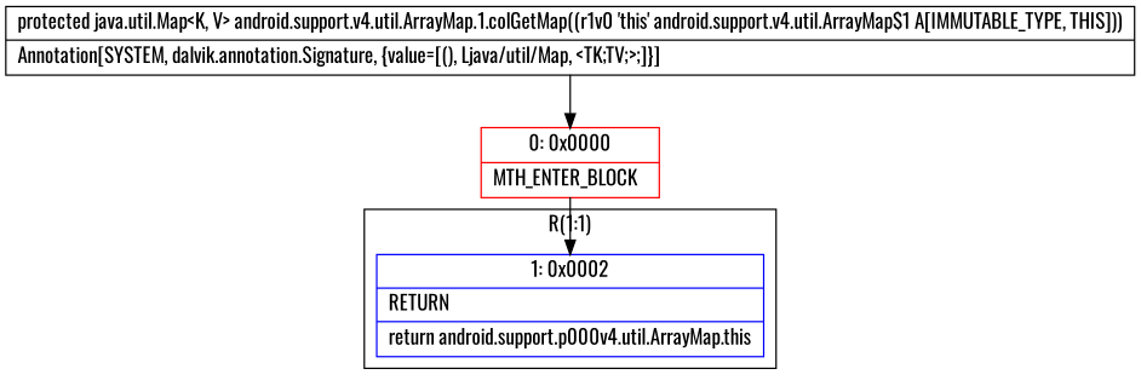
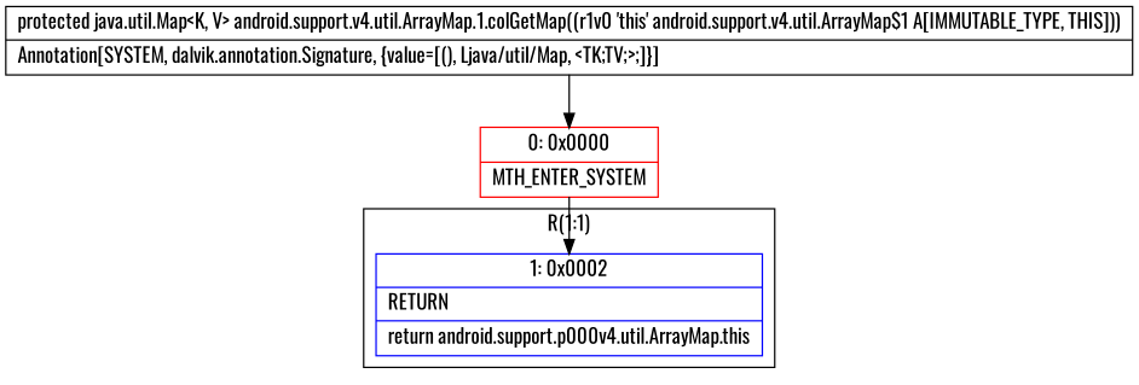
  digraph {
    fontname=Oswald
    node [shape=record fontname=Oswald]
    edge [fontname=Oswald]
    n1 [color=blue label="{1\:\ 0x0002|RETURN\l|return android.support.p000v4.util.ArrayMap.this\l}"]
-   n2 [color=red label="{0\:\ 0x0000|MTH_ENTER_BLOCK\l}"]
+   n2 [color=red label="{0\:\ 0x0000|MTH_ENTER_SYSTEM\l}"]
    n3 [label="{protected java.util.Map\<K, V\> android.support.v4.util.ArrayMap.1.colGetMap((r1v0 'this' android.support.v4.util.ArrayMap$1 A[IMMUTABLE_TYPE, THIS]))  | Annotation[SYSTEM, dalvik.annotation.Signature, \{value=[(), Ljava\/util\/Map, \<TK;TV;\>;]\}]\l}"]
    subgraph cluster_1 {
      label="R(1:1)"
      n1
    }
    n2 -> n1
    n3 -> n2
  }
